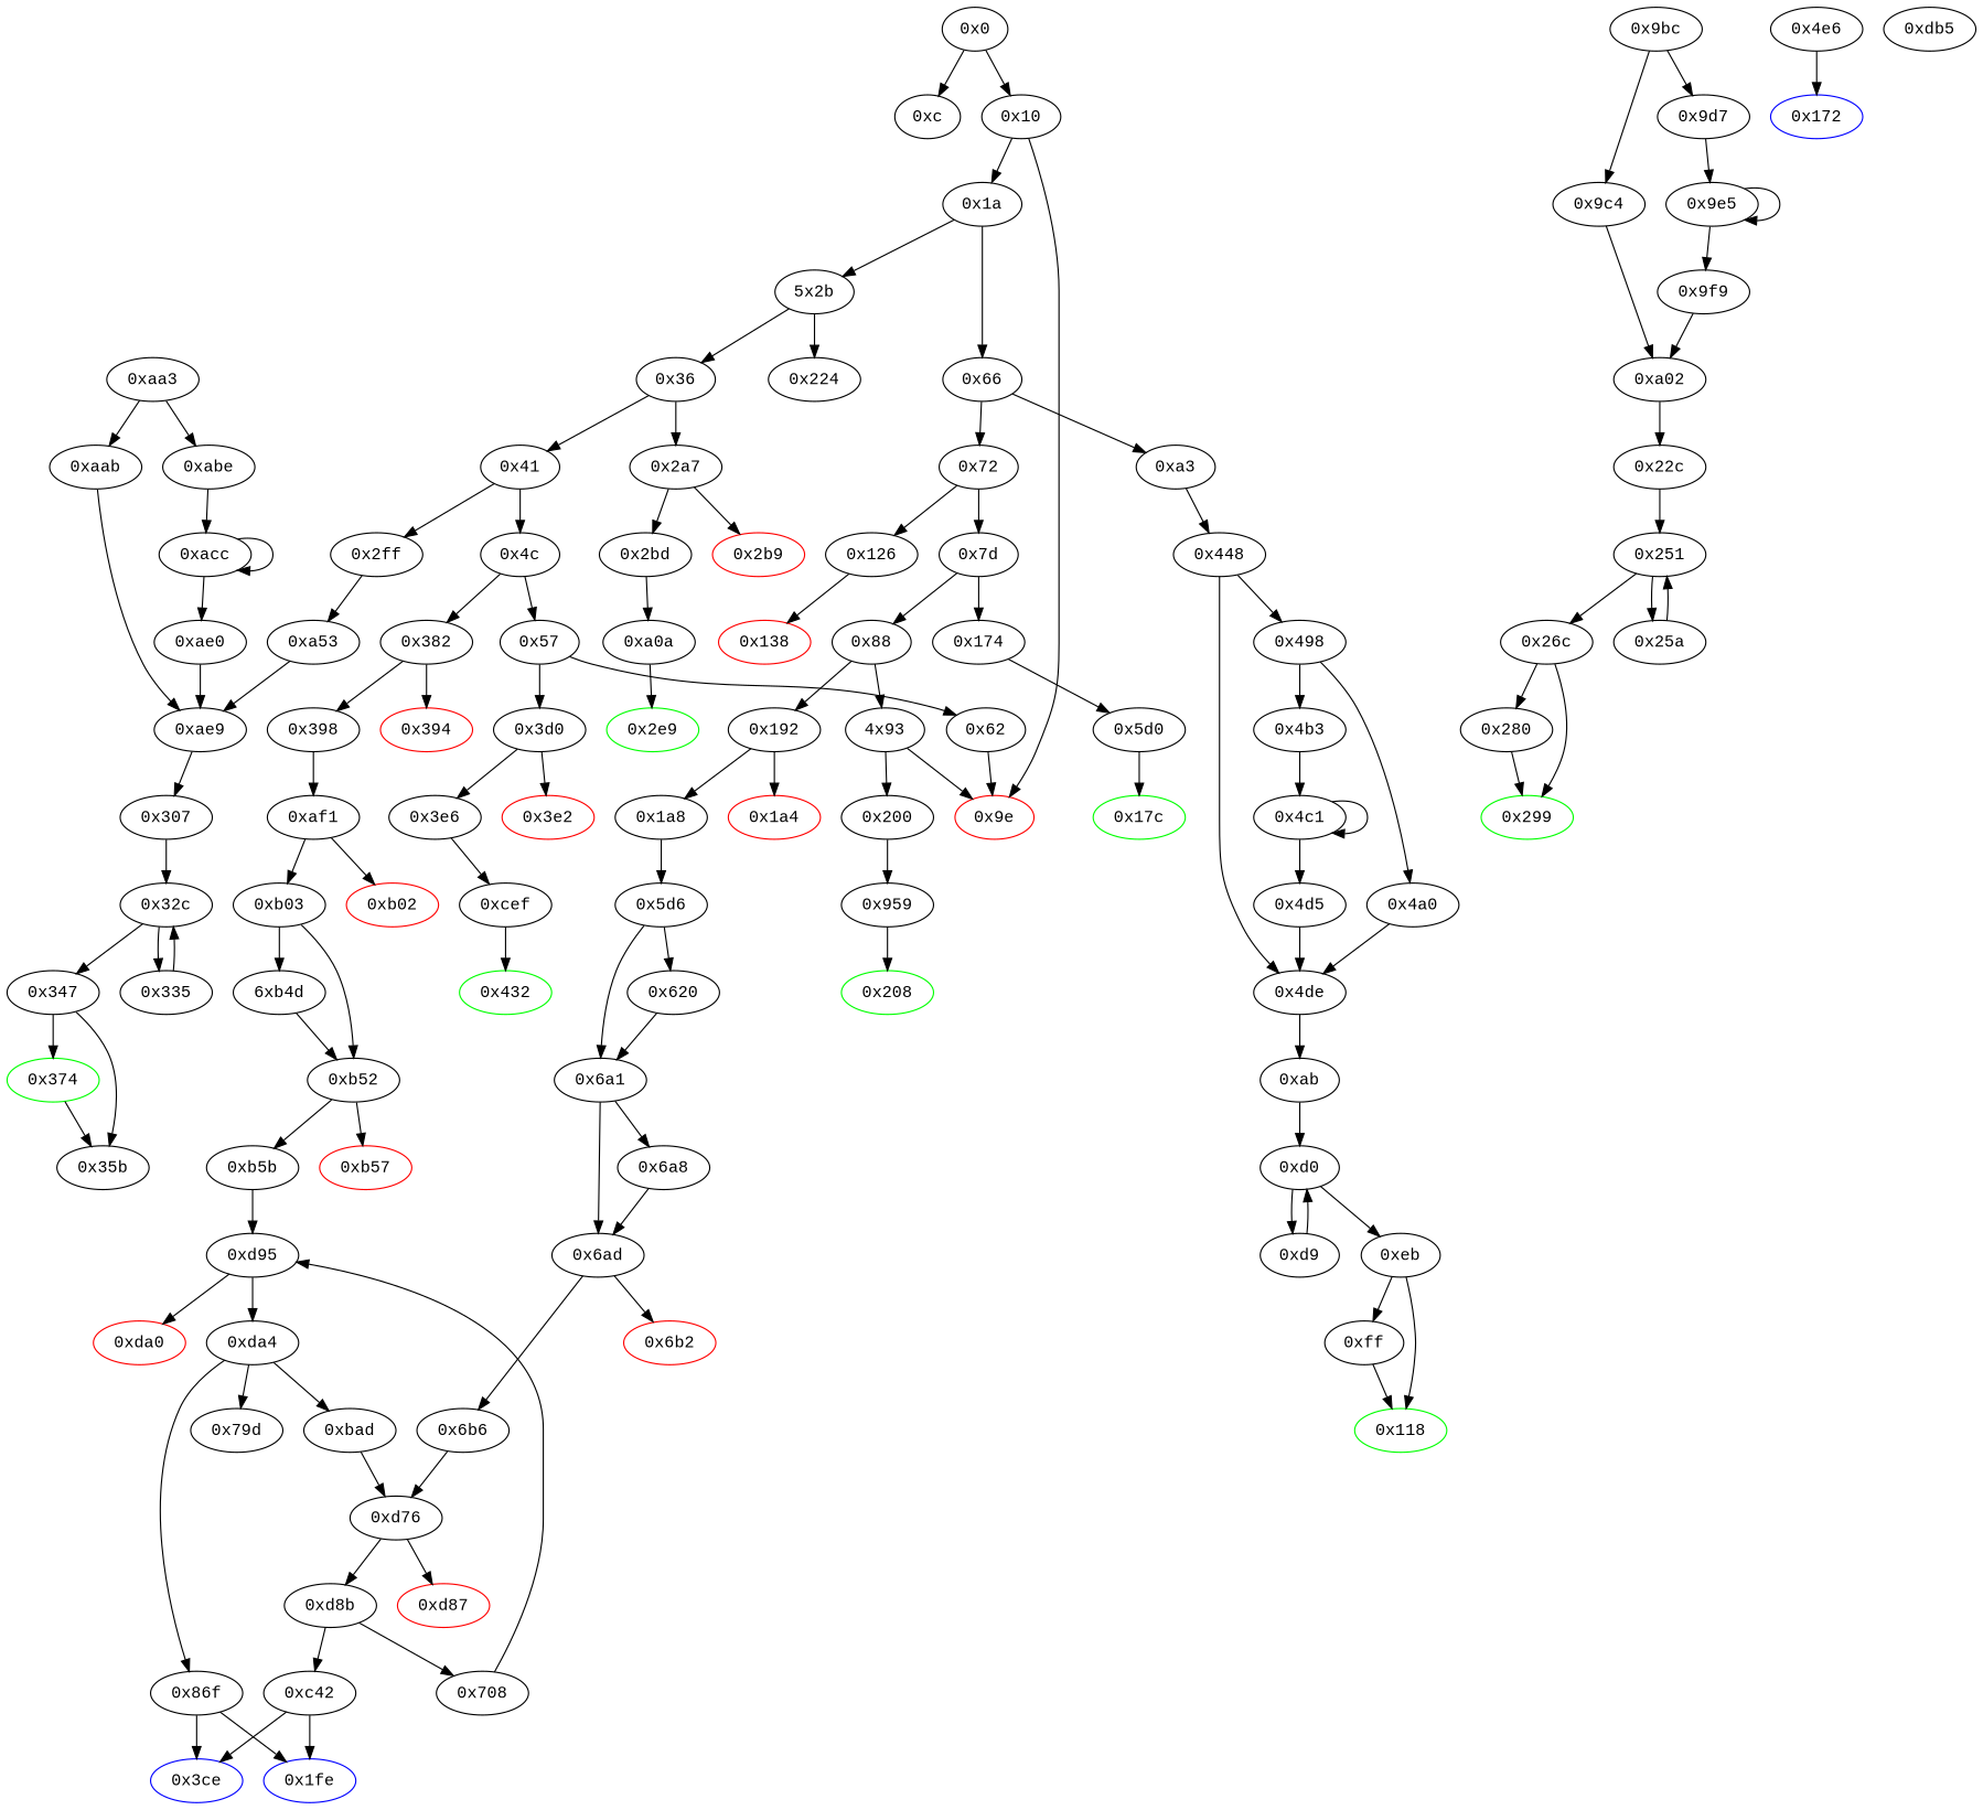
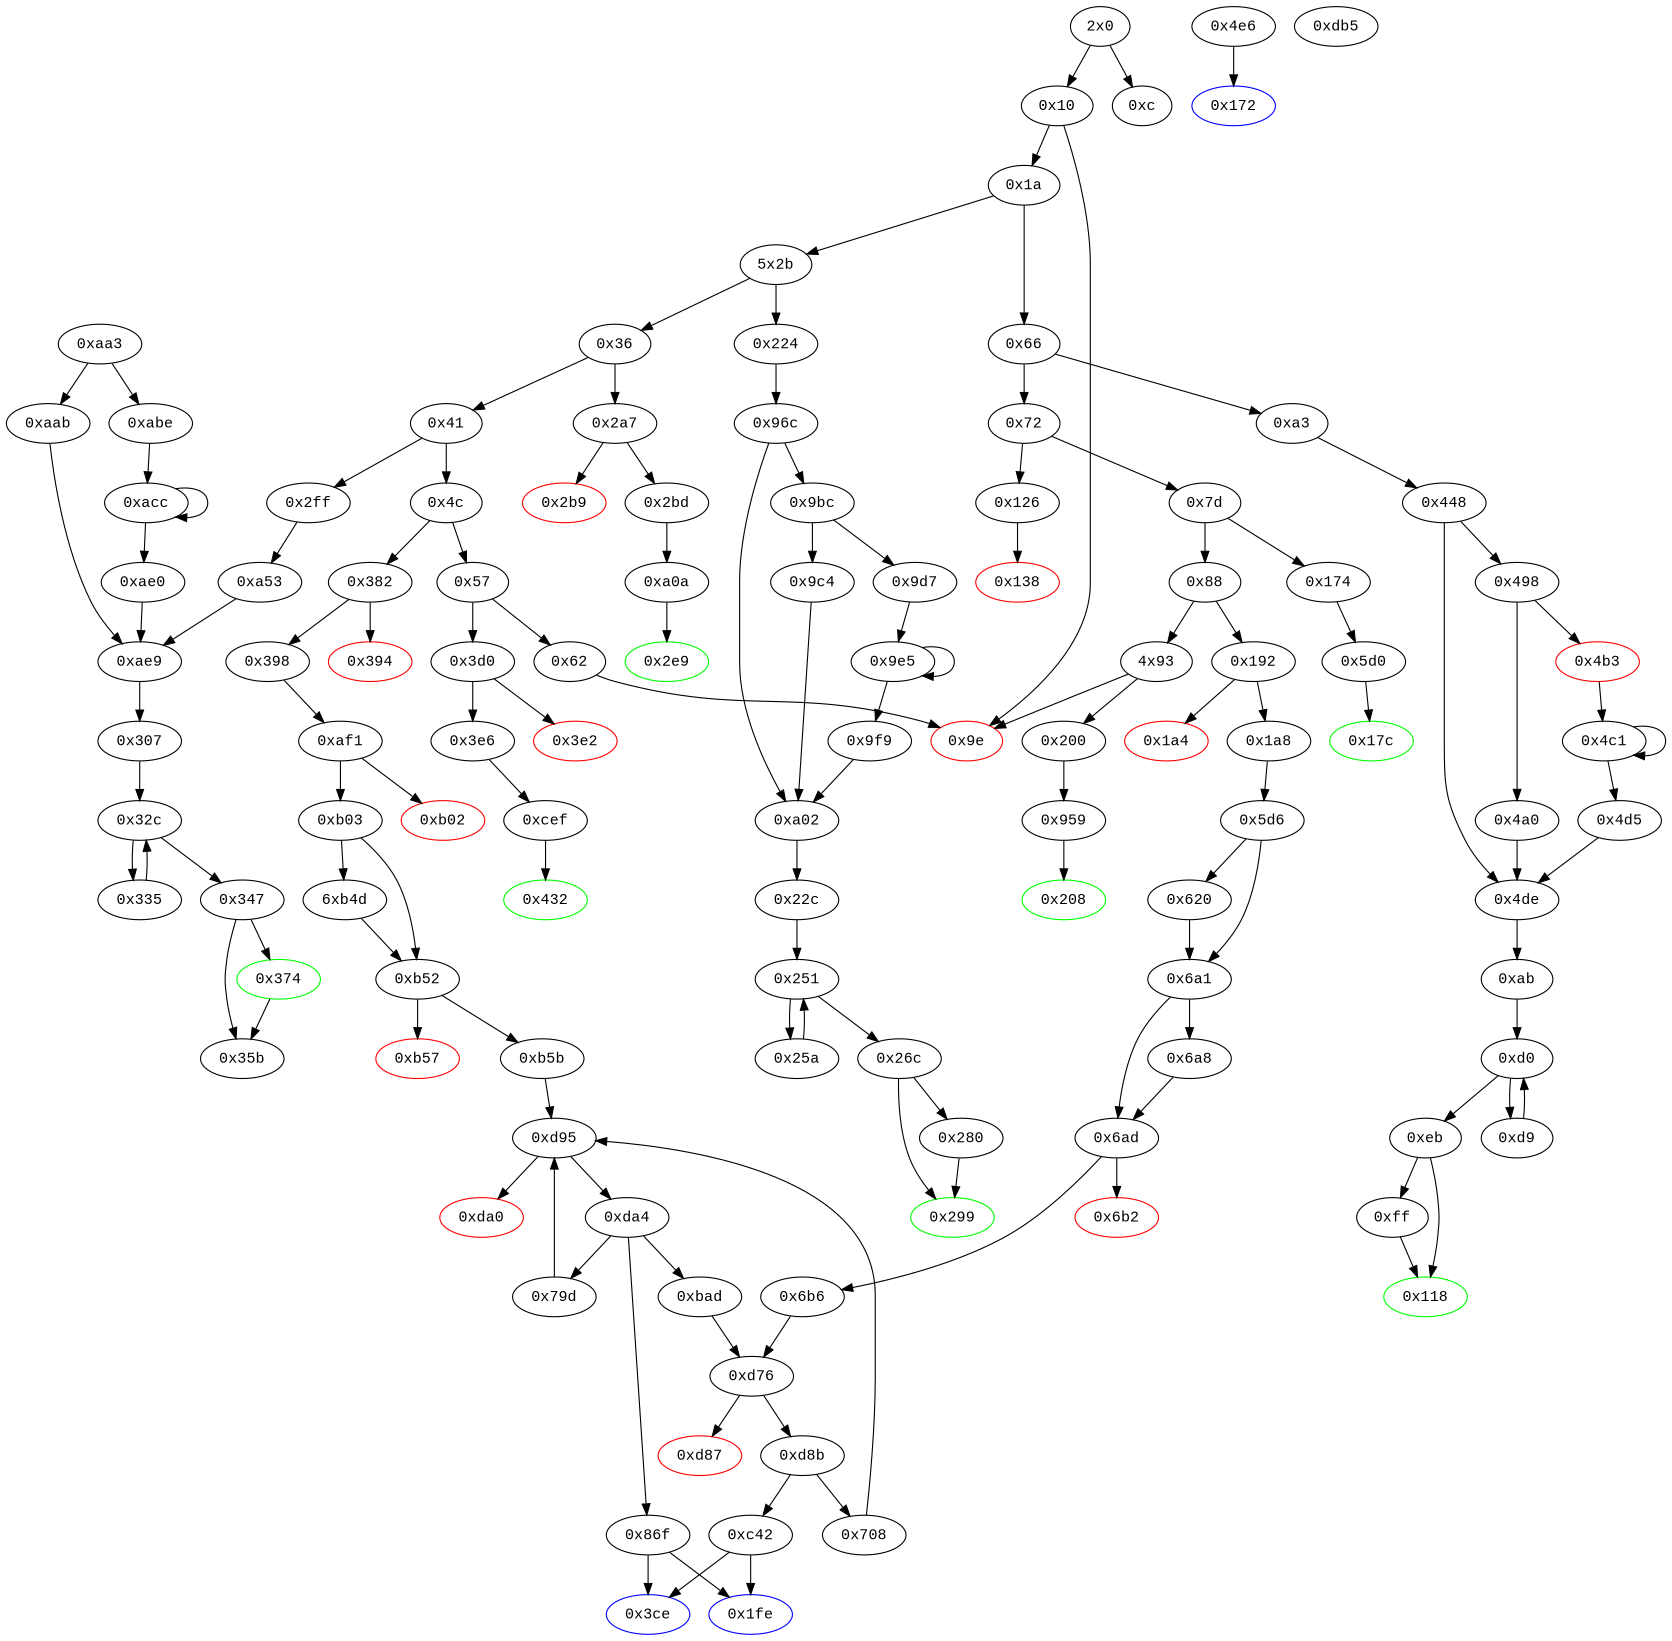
  digraph {
    fontname="Liberation Mono"
    node [fillcolor=white fontname="Liberation Mono" style=filled]
    edge [fontname="Liberation Mono"]
    "0xaa3"
    "0xabe"
    "0xaab"
    "0xacc"
    "0xae9"
    "0x9e5"
    "0x9f9"
    "0xa02"
    "0x79d"
    "0xd95"
    "0xda4"
    "0xda0" [color=red]
    "0x1a"
    "0x66"
    n15 [label="5x2b"]
    "0xa3"
    "0x72"
    "0x36"
    "0x224"
    "0x88"
    "0x192"
    n22 [label="4x93"]
    "0x1a4" [color=red]
    "0x1a8"
    "0x9e" [color=red]
    "0x200"
    "0x4de"
    "0xab"
    "0xd0"
    "0x620"
    "0x6a1"
    "0x6a8"
    "0x6ad"
    "0xd9"
    "0xeb"
    "0xff"
    "0x118" [color=green]
    "0x172" [color=blue]
    "0x7d"
    "0x174"
    "0x5d0"
    "0x4a0"
    "0x1fe" [color=blue]
    "0x86f"
    "0x3ce" [color=blue]
    "0x4c"
    "0x57"
    "0x382"
    "0x62"
    "0x3d0"
    "0x398"
    "0x394" [color=red]
    "0x448"
    "0x498"
    "0xa53"
    "0x307"
    "0x335"
    "0x32c"
    "0x347"
+   "0x96c"
    "0x9bc"
    "0x9c4"
    "0x9d7"
    "0x22c"
    "0xbad"
    "0xd76"
    "0x374" [color=green]
    "0x35b"
    "0x208" [color=green]
    "0xae0"
    "0x2ff"
    "0xd8b"
    "0xc42"
    "0x708"
    "0x17c" [color=green]
    "0xb57" [color=red]
-   "0x4b3"
+   "0x4b3" [color=red]
    "0x4d5"
    "0x2b9" [color=red]
    "0x251"
    "0x26c"
    "0x25a"
    "0x280"
    "0x299" [color=green]
    "0xb52"
    "0xb5b"
    "0xd87" [color=red]
    "0x2a7"
    "0x41"
    "0x2bd"
    "0xa0a"
    "0x3e6"
    "0x3e2" [color=red]
    "0xcef"
    "0x6b2" [color=red]
    "0x959"
    "0xaf1"
    "0xb02" [color=red]
    "0x432" [color=green]
    "0x4e6"
    "0xc" [color=black]
-   "0x0"
+   "0x0" [label="2x0"]
    "0x10"
    "0x5d6"
    "0xb03"
    "0x138" [color=red]
    "0x126"
    "0x2e9" [color=green]
    "0x4c1"
    "0x6b6"
    "0xdb5"
    n112 [label="6xb4d"]
    "0xaa3" -> "0xabe"
    "0xaa3" -> "0xaab"
    "0xabe" -> "0xacc"
    "0xaab" -> "0xae9"
    "0xacc" -> "0xacc"
    "0xacc" -> "0xae0"
    "0xae9" -> "0x307"
    "0x9e5" -> "0x9e5"
    "0x9e5" -> "0x9f9"
    "0x9f9" -> "0xa02"
    "0xa02" -> "0x22c"
+   "0x79d" -> "0xd95"
    "0xd95" -> "0xda4"
    "0xd95" -> "0xda0"
    "0xda4" -> "0x79d"
    "0xda4" -> "0x86f"
    "0xda4" -> "0xbad"
    "0x1a" -> "0x66"
    "0x1a" -> n15
    "0x66" -> "0xa3"
    "0x66" -> "0x72"
    n15 -> "0x36"
    n15 -> "0x224"
    "0xa3" -> "0x448"
    "0x72" -> "0x7d"
    "0x72" -> "0x126"
    "0x36" -> "0x2a7"
    "0x36" -> "0x41"
+   "0x224" -> "0x96c"
    "0x88" -> "0x192"
    "0x88" -> n22
    "0x192" -> "0x1a4"
    "0x192" -> "0x1a8"
    n22 -> "0x9e"
    n22 -> "0x200"
    "0x1a8" -> "0x5d6"
    "0x200" -> "0x959"
    "0x4de" -> "0xab"
    "0xab" -> "0xd0"
    "0xd0" -> "0xd9"
    "0xd0" -> "0xeb"
    "0x620" -> "0x6a1"
    "0x6a1" -> "0x6a8"
    "0x6a1" -> "0x6ad"
    "0x6a8" -> "0x6ad"
    "0x6ad" -> "0x6b2"
    "0x6ad" -> "0x6b6"
    "0xd9" -> "0xd0"
    "0xeb" -> "0xff"
    "0xeb" -> "0x118"
    "0xff" -> "0x118"
    "0x7d" -> "0x88"
    "0x7d" -> "0x174"
    "0x174" -> "0x5d0"
    "0x5d0" -> "0x17c"
    "0x4a0" -> "0x4de"
    "0x86f" -> "0x1fe"
    "0x86f" -> "0x3ce"
    "0x4c" -> "0x57"
    "0x4c" -> "0x382"
    "0x57" -> "0x62"
    "0x57" -> "0x3d0"
    "0x382" -> "0x398"
    "0x382" -> "0x394"
    "0x62" -> "0x9e"
    "0x3d0" -> "0x3e6"
    "0x3d0" -> "0x3e2"
    "0x398" -> "0xaf1"
    "0x448" -> "0x4de"
    "0x448" -> "0x498"
    "0x498" -> "0x4a0"
    "0x498" -> "0x4b3"
    "0xa53" -> "0xae9"
    "0x307" -> "0x32c"
    "0x335" -> "0x32c"
    "0x32c" -> "0x335"
    "0x32c" -> "0x347"
    "0x347" -> "0x374"
    "0x347" -> "0x35b"
+   "0x96c" -> "0xa02"
+   "0x96c" -> "0x9bc"
    "0x9bc" -> "0x9c4"
    "0x9bc" -> "0x9d7"
    "0x9c4" -> "0xa02"
    "0x9d7" -> "0x9e5"
    "0x22c" -> "0x251"
    "0xbad" -> "0xd76"
    "0xd76" -> "0xd8b"
    "0xd76" -> "0xd87"
    "0x374" -> "0x35b"
    "0xae0" -> "0xae9"
    "0x2ff" -> "0xa53"
    "0xd8b" -> "0xc42"
    "0xd8b" -> "0x708"
    "0xc42" -> "0x1fe"
    "0xc42" -> "0x3ce"
    "0x708" -> "0xd95"
    "0x4b3" -> "0x4c1"
    "0x4d5" -> "0x4de"
    "0x251" -> "0x26c"
    "0x251" -> "0x25a"
    "0x26c" -> "0x280"
    "0x26c" -> "0x299"
    "0x25a" -> "0x251"
    "0x280" -> "0x299"
    "0xb52" -> "0xb57"
    "0xb52" -> "0xb5b"
    "0xb5b" -> "0xd95"
    "0x2a7" -> "0x2b9"
    "0x2a7" -> "0x2bd"
    "0x41" -> "0x4c"
    "0x41" -> "0x2ff"
    "0x2bd" -> "0xa0a"
    "0xa0a" -> "0x2e9"
    "0x3e6" -> "0xcef"
    "0xcef" -> "0x432"
    "0x959" -> "0x208"
    "0xaf1" -> "0xb02"
    "0xaf1" -> "0xb03"
    "0x4e6" -> "0x172"
    "0x0" -> "0xc"
    "0x0" -> "0x10"
    "0x10" -> "0x1a"
    "0x10" -> "0x9e"
    "0x5d6" -> "0x620"
    "0x5d6" -> "0x6a1"
    "0xb03" -> "0xb52"
    "0xb03" -> n112
    "0x126" -> "0x138"
    "0x4c1" -> "0x4d5"
    "0x4c1" -> "0x4c1"
    "0x6b6" -> "0xd76"
    n112 -> "0xb52"
  }
